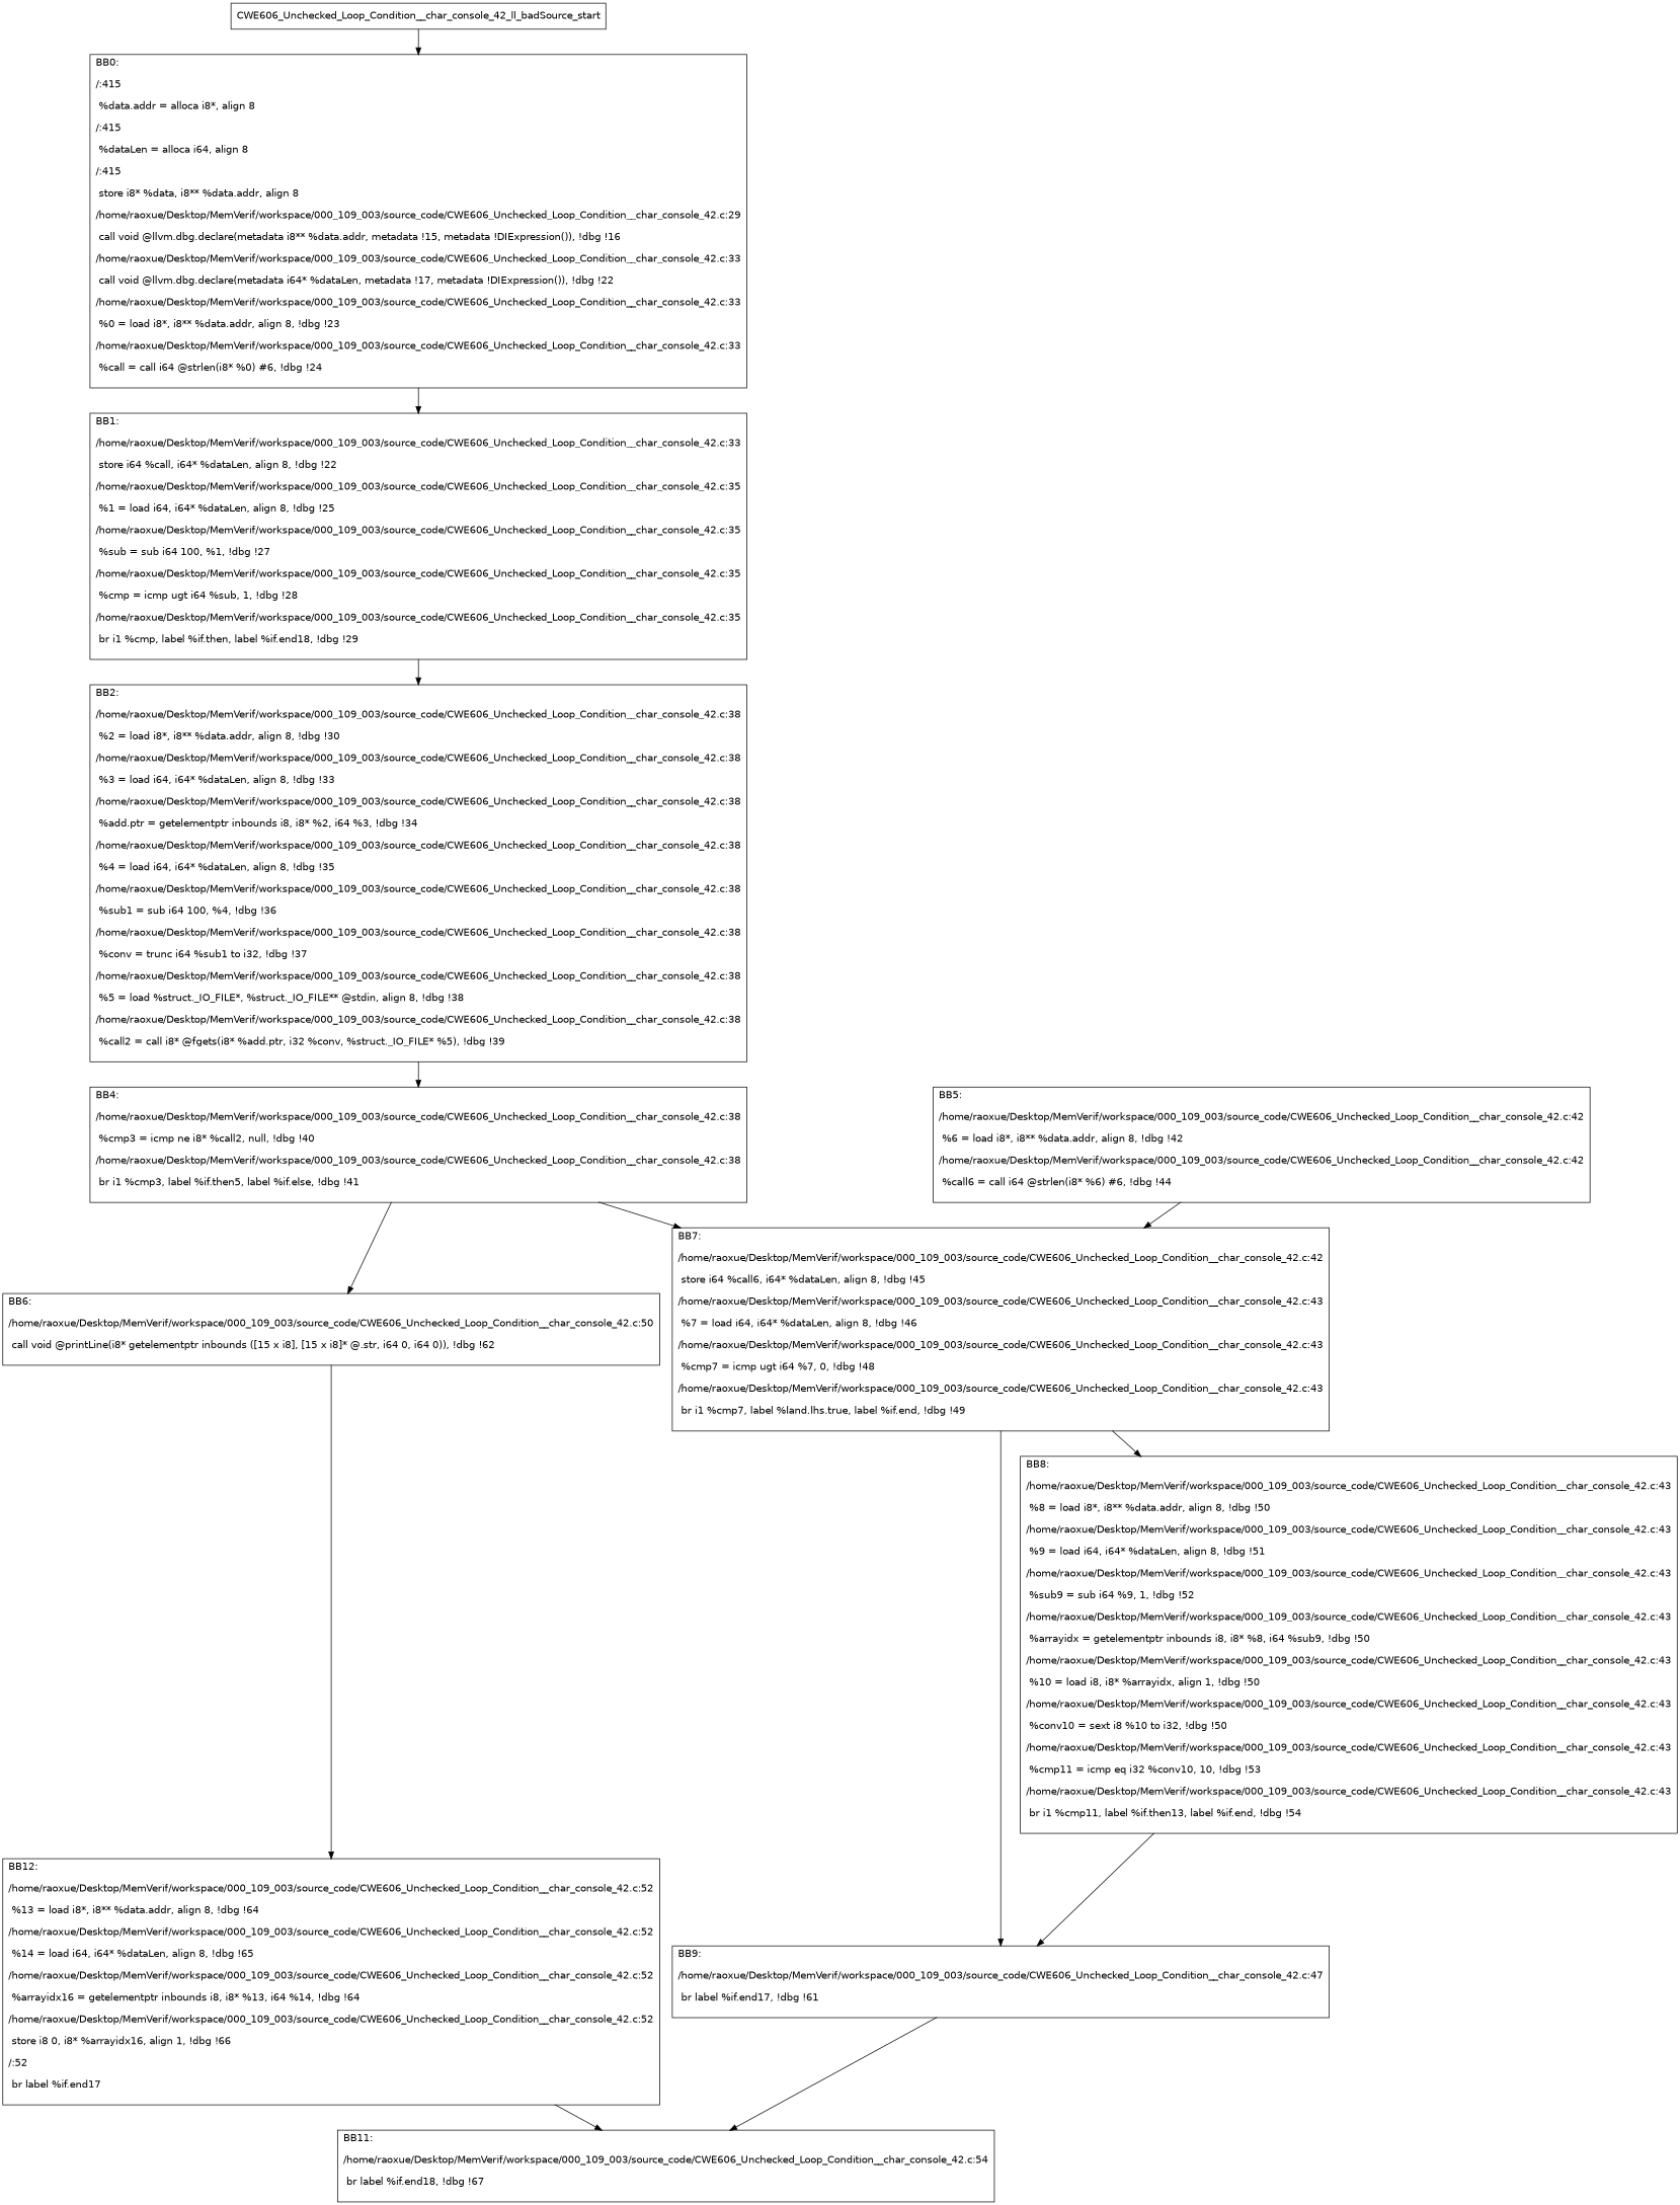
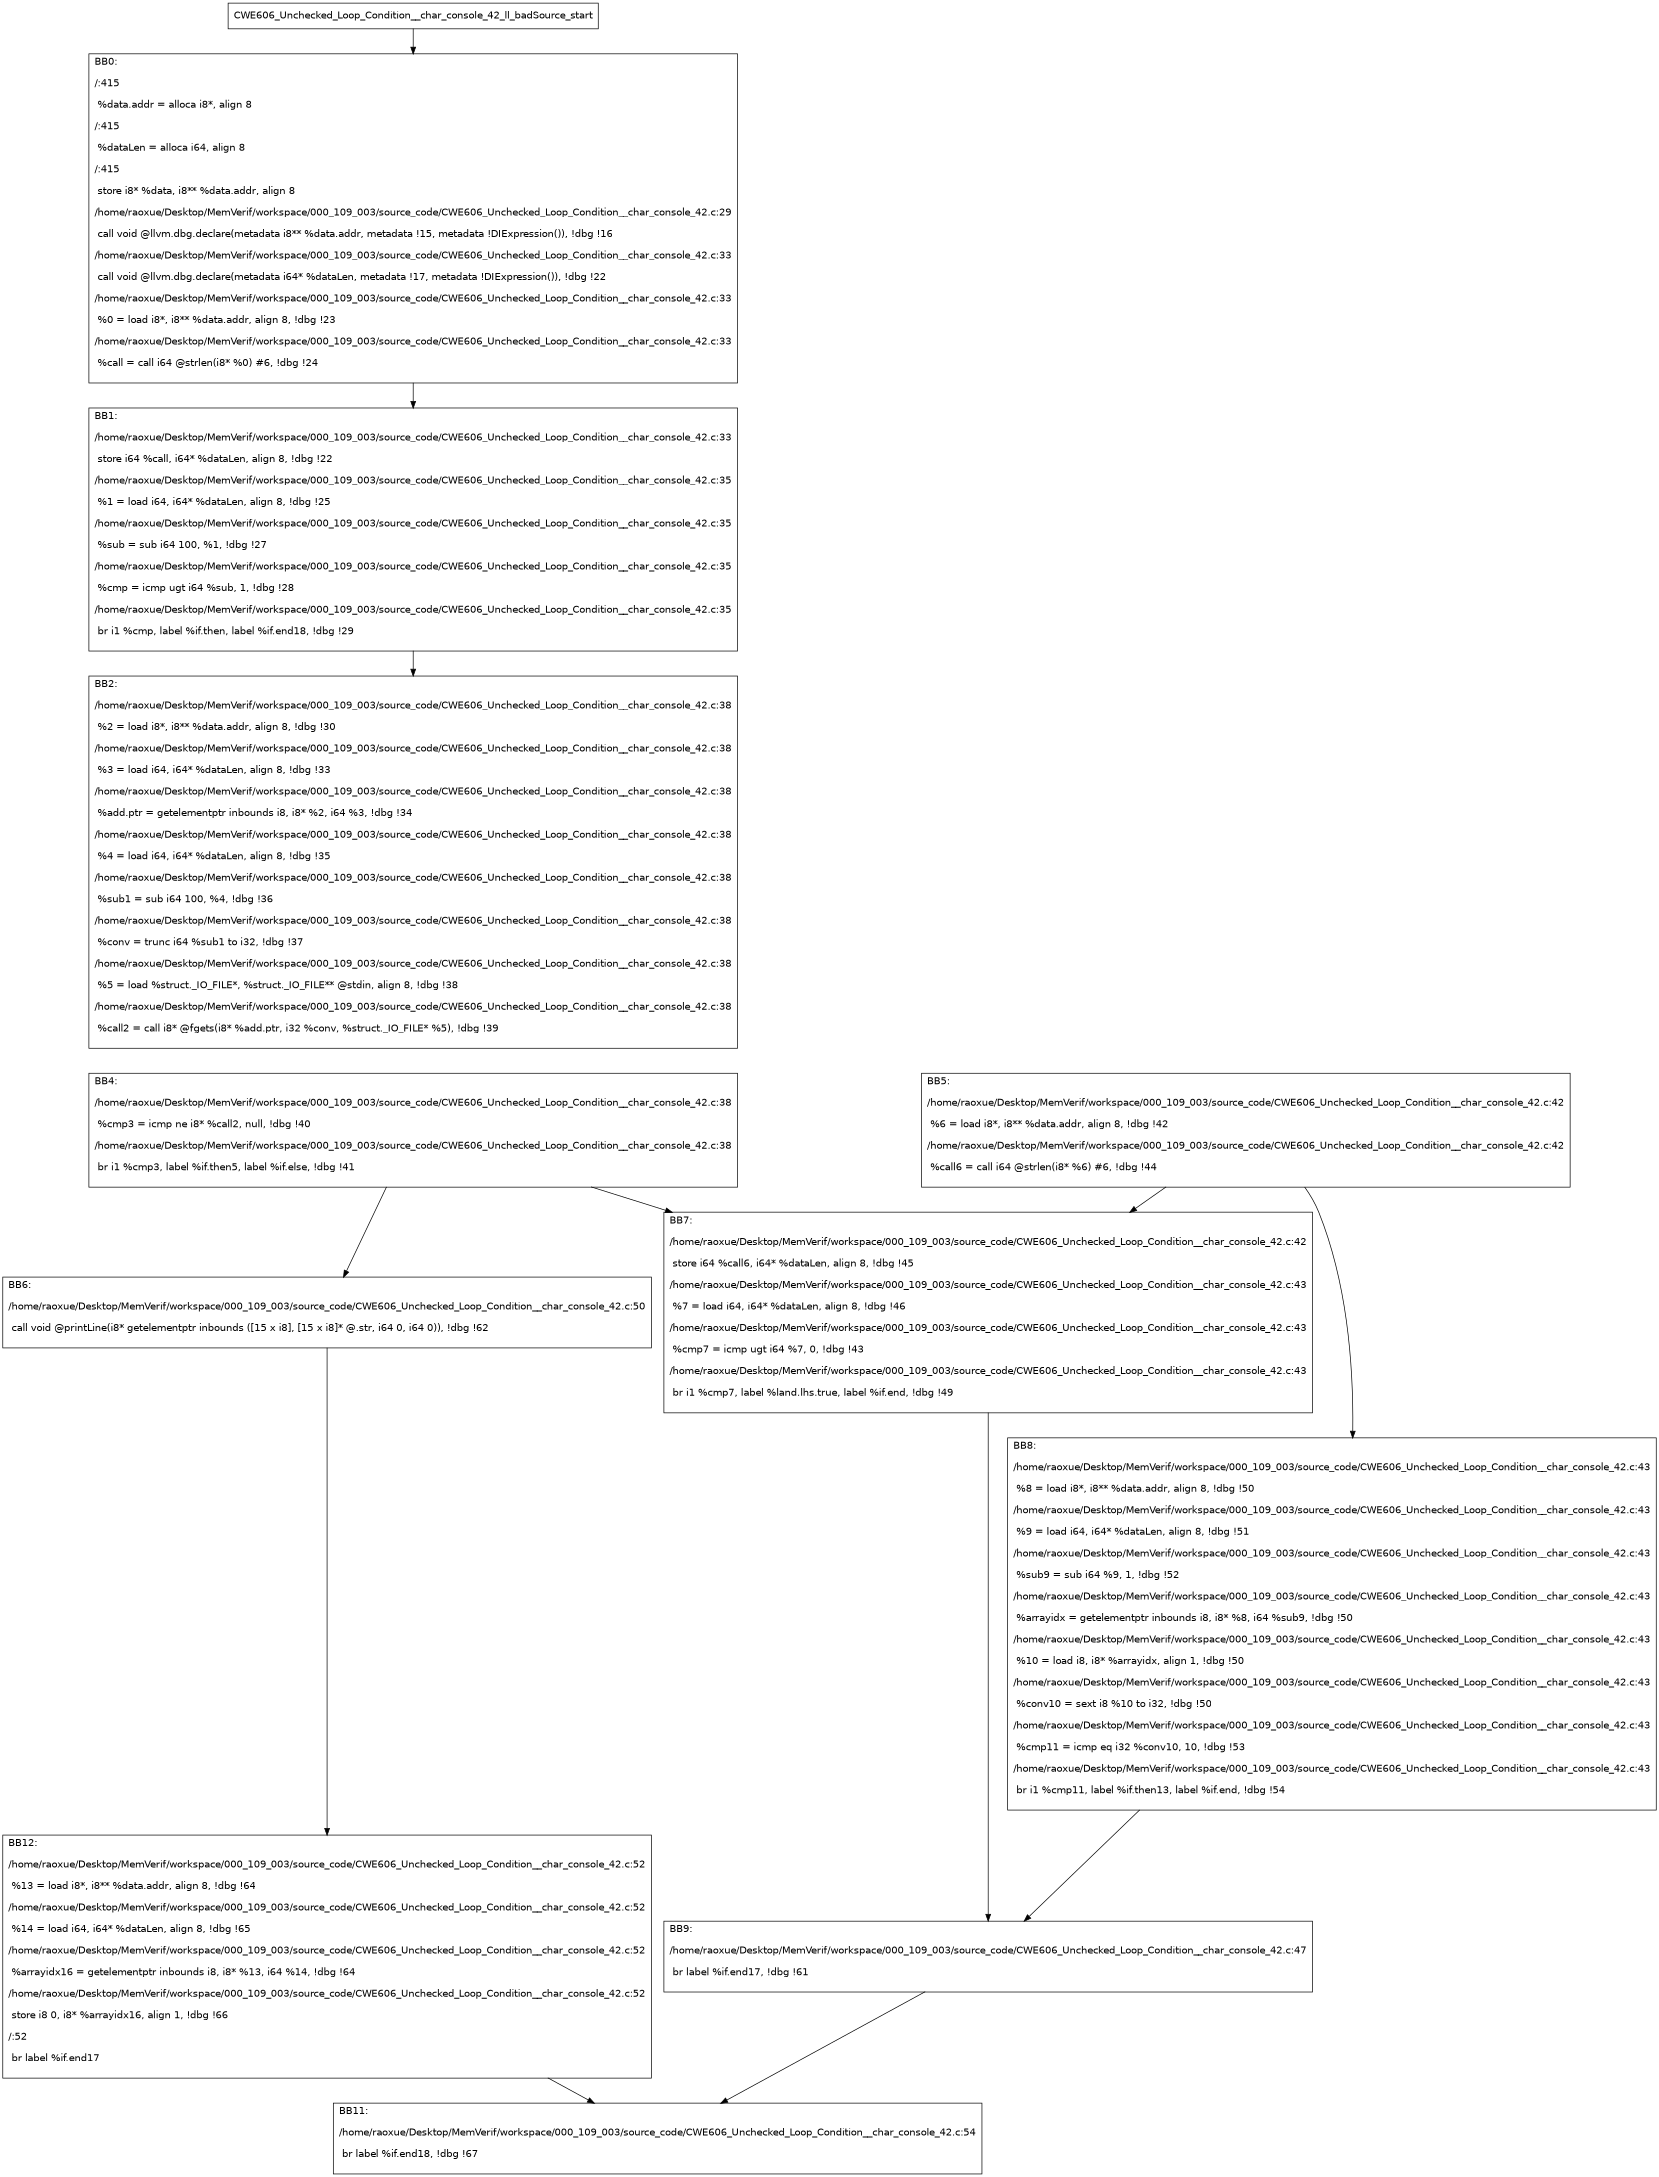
  digraph {
    fontname="DejaVu Sans"
    node [fontname="DejaVu Sans" shape=record]
    edge [fontname="DejaVu Sans"]
    n1 [label="{CWE606_Unchecked_Loop_Condition__char_console_42_ll_badSource_start}"]
    n2 [label="{BB0:\l\l/:415\l\n  %data.addr = alloca i8*, align 8\l\n/:415\l\n  %dataLen = alloca i64, align 8\l\n/:415\l\n  store i8* %data, i8** %data.addr, align 8\l\n/home/raoxue/Desktop/MemVerif/workspace/000_109_003/source_code/CWE606_Unchecked_Loop_Condition__char_console_42.c:29\l\n  call void @llvm.dbg.declare(metadata i8** %data.addr, metadata !15, metadata !DIExpression()), !dbg !16\l\n/home/raoxue/Desktop/MemVerif/workspace/000_109_003/source_code/CWE606_Unchecked_Loop_Condition__char_console_42.c:33\l\n  call void @llvm.dbg.declare(metadata i64* %dataLen, metadata !17, metadata !DIExpression()), !dbg !22\l\n/home/raoxue/Desktop/MemVerif/workspace/000_109_003/source_code/CWE606_Unchecked_Loop_Condition__char_console_42.c:33\l\n  %0 = load i8*, i8** %data.addr, align 8, !dbg !23\l\n/home/raoxue/Desktop/MemVerif/workspace/000_109_003/source_code/CWE606_Unchecked_Loop_Condition__char_console_42.c:33\l\n  %call = call i64 @strlen(i8* %0) #6, !dbg !24\l\n}"]
    n3 [label="{BB1:\l\l/home/raoxue/Desktop/MemVerif/workspace/000_109_003/source_code/CWE606_Unchecked_Loop_Condition__char_console_42.c:33\l\n  store i64 %call, i64* %dataLen, align 8, !dbg !22\l\n/home/raoxue/Desktop/MemVerif/workspace/000_109_003/source_code/CWE606_Unchecked_Loop_Condition__char_console_42.c:35\l\n  %1 = load i64, i64* %dataLen, align 8, !dbg !25\l\n/home/raoxue/Desktop/MemVerif/workspace/000_109_003/source_code/CWE606_Unchecked_Loop_Condition__char_console_42.c:35\l\n  %sub = sub i64 100, %1, !dbg !27\l\n/home/raoxue/Desktop/MemVerif/workspace/000_109_003/source_code/CWE606_Unchecked_Loop_Condition__char_console_42.c:35\l\n  %cmp = icmp ugt i64 %sub, 1, !dbg !28\l\n/home/raoxue/Desktop/MemVerif/workspace/000_109_003/source_code/CWE606_Unchecked_Loop_Condition__char_console_42.c:35\l\n  br i1 %cmp, label %if.then, label %if.end18, !dbg !29\l\n}"]
    n4 [label="{BB2:\l\l/home/raoxue/Desktop/MemVerif/workspace/000_109_003/source_code/CWE606_Unchecked_Loop_Condition__char_console_42.c:38\l\n  %2 = load i8*, i8** %data.addr, align 8, !dbg !30\l\n/home/raoxue/Desktop/MemVerif/workspace/000_109_003/source_code/CWE606_Unchecked_Loop_Condition__char_console_42.c:38\l\n  %3 = load i64, i64* %dataLen, align 8, !dbg !33\l\n/home/raoxue/Desktop/MemVerif/workspace/000_109_003/source_code/CWE606_Unchecked_Loop_Condition__char_console_42.c:38\l\n  %add.ptr = getelementptr inbounds i8, i8* %2, i64 %3, !dbg !34\l\n/home/raoxue/Desktop/MemVerif/workspace/000_109_003/source_code/CWE606_Unchecked_Loop_Condition__char_console_42.c:38\l\n  %4 = load i64, i64* %dataLen, align 8, !dbg !35\l\n/home/raoxue/Desktop/MemVerif/workspace/000_109_003/source_code/CWE606_Unchecked_Loop_Condition__char_console_42.c:38\l\n  %sub1 = sub i64 100, %4, !dbg !36\l\n/home/raoxue/Desktop/MemVerif/workspace/000_109_003/source_code/CWE606_Unchecked_Loop_Condition__char_console_42.c:38\l\n  %conv = trunc i64 %sub1 to i32, !dbg !37\l\n/home/raoxue/Desktop/MemVerif/workspace/000_109_003/source_code/CWE606_Unchecked_Loop_Condition__char_console_42.c:38\l\n  %5 = load %struct._IO_FILE*, %struct._IO_FILE** @stdin, align 8, !dbg !38\l\n/home/raoxue/Desktop/MemVerif/workspace/000_109_003/source_code/CWE606_Unchecked_Loop_Condition__char_console_42.c:38\l\n  %call2 = call i8* @fgets(i8* %add.ptr, i32 %conv, %struct._IO_FILE* %5), !dbg !39\l\n}"]
    n5 [label="{BB4:\l\l/home/raoxue/Desktop/MemVerif/workspace/000_109_003/source_code/CWE606_Unchecked_Loop_Condition__char_console_42.c:38\l\n  %cmp3 = icmp ne i8* %call2, null, !dbg !40\l\n/home/raoxue/Desktop/MemVerif/workspace/000_109_003/source_code/CWE606_Unchecked_Loop_Condition__char_console_42.c:38\l\n  br i1 %cmp3, label %if.then5, label %if.else, !dbg !41\l\n}"]
    n6 [label="{BB6:\l\l/home/raoxue/Desktop/MemVerif/workspace/000_109_003/source_code/CWE606_Unchecked_Loop_Condition__char_console_42.c:50\l\n  call void @printLine(i8* getelementptr inbounds ([15 x i8], [15 x i8]* @.str, i64 0, i64 0)), !dbg !62\l\n}"]
-   n7 [label="{BB7:\l\l/home/raoxue/Desktop/MemVerif/workspace/000_109_003/source_code/CWE606_Unchecked_Loop_Condition__char_console_42.c:42\l\n  store i64 %call6, i64* %dataLen, align 8, !dbg !45\l\n/home/raoxue/Desktop/MemVerif/workspace/000_109_003/source_code/CWE606_Unchecked_Loop_Condition__char_console_42.c:43\l\n  %7 = load i64, i64* %dataLen, align 8, !dbg !46\l\n/home/raoxue/Desktop/MemVerif/workspace/000_109_003/source_code/CWE606_Unchecked_Loop_Condition__char_console_42.c:43\l\n  %cmp7 = icmp ugt i64 %7, 0, !dbg !48\l\n/home/raoxue/Desktop/MemVerif/workspace/000_109_003/source_code/CWE606_Unchecked_Loop_Condition__char_console_42.c:43\l\n  br i1 %cmp7, label %land.lhs.true, label %if.end, !dbg !49\l\n}"]
+   n7 [label="{BB7:\l\l/home/raoxue/Desktop/MemVerif/workspace/000_109_003/source_code/CWE606_Unchecked_Loop_Condition__char_console_42.c:42\l\n  store i64 %call6, i64* %dataLen, align 8, !dbg !45\l\n/home/raoxue/Desktop/MemVerif/workspace/000_109_003/source_code/CWE606_Unchecked_Loop_Condition__char_console_42.c:43\l\n  %7 = load i64, i64* %dataLen, align 8, !dbg !46\l\n/home/raoxue/Desktop/MemVerif/workspace/000_109_003/source_code/CWE606_Unchecked_Loop_Condition__char_console_42.c:43\l\n  %cmp7 = icmp ugt i64 %7, 0, !dbg !43\l\n/home/raoxue/Desktop/MemVerif/workspace/000_109_003/source_code/CWE606_Unchecked_Loop_Condition__char_console_42.c:43\l\n  br i1 %cmp7, label %land.lhs.true, label %if.end, !dbg !49\l\n}"]
    n8 [label="{BB5:\l\l/home/raoxue/Desktop/MemVerif/workspace/000_109_003/source_code/CWE606_Unchecked_Loop_Condition__char_console_42.c:42\l\n  %6 = load i8*, i8** %data.addr, align 8, !dbg !42\l\n/home/raoxue/Desktop/MemVerif/workspace/000_109_003/source_code/CWE606_Unchecked_Loop_Condition__char_console_42.c:42\l\n  %call6 = call i64 @strlen(i8* %6) #6, !dbg !44\l\n}"]
    n9 [label="{BB12:\l\l/home/raoxue/Desktop/MemVerif/workspace/000_109_003/source_code/CWE606_Unchecked_Loop_Condition__char_console_42.c:52\l\n  %13 = load i8*, i8** %data.addr, align 8, !dbg !64\l\n/home/raoxue/Desktop/MemVerif/workspace/000_109_003/source_code/CWE606_Unchecked_Loop_Condition__char_console_42.c:52\l\n  %14 = load i64, i64* %dataLen, align 8, !dbg !65\l\n/home/raoxue/Desktop/MemVerif/workspace/000_109_003/source_code/CWE606_Unchecked_Loop_Condition__char_console_42.c:52\l\n  %arrayidx16 = getelementptr inbounds i8, i8* %13, i64 %14, !dbg !64\l\n/home/raoxue/Desktop/MemVerif/workspace/000_109_003/source_code/CWE606_Unchecked_Loop_Condition__char_console_42.c:52\l\n  store i8 0, i8* %arrayidx16, align 1, !dbg !66\l\n/:52\l\n  br label %if.end17\l\n}"]
    n10 [label="{BB8:\l\l/home/raoxue/Desktop/MemVerif/workspace/000_109_003/source_code/CWE606_Unchecked_Loop_Condition__char_console_42.c:43\l\n  %8 = load i8*, i8** %data.addr, align 8, !dbg !50\l\n/home/raoxue/Desktop/MemVerif/workspace/000_109_003/source_code/CWE606_Unchecked_Loop_Condition__char_console_42.c:43\l\n  %9 = load i64, i64* %dataLen, align 8, !dbg !51\l\n/home/raoxue/Desktop/MemVerif/workspace/000_109_003/source_code/CWE606_Unchecked_Loop_Condition__char_console_42.c:43\l\n  %sub9 = sub i64 %9, 1, !dbg !52\l\n/home/raoxue/Desktop/MemVerif/workspace/000_109_003/source_code/CWE606_Unchecked_Loop_Condition__char_console_42.c:43\l\n  %arrayidx = getelementptr inbounds i8, i8* %8, i64 %sub9, !dbg !50\l\n/home/raoxue/Desktop/MemVerif/workspace/000_109_003/source_code/CWE606_Unchecked_Loop_Condition__char_console_42.c:43\l\n  %10 = load i8, i8* %arrayidx, align 1, !dbg !50\l\n/home/raoxue/Desktop/MemVerif/workspace/000_109_003/source_code/CWE606_Unchecked_Loop_Condition__char_console_42.c:43\l\n  %conv10 = sext i8 %10 to i32, !dbg !50\l\n/home/raoxue/Desktop/MemVerif/workspace/000_109_003/source_code/CWE606_Unchecked_Loop_Condition__char_console_42.c:43\l\n  %cmp11 = icmp eq i32 %conv10, 10, !dbg !53\l\n/home/raoxue/Desktop/MemVerif/workspace/000_109_003/source_code/CWE606_Unchecked_Loop_Condition__char_console_42.c:43\l\n  br i1 %cmp11, label %if.then13, label %if.end, !dbg !54\l\n}"]
    n11 [label="{BB9:\l\l/home/raoxue/Desktop/MemVerif/workspace/000_109_003/source_code/CWE606_Unchecked_Loop_Condition__char_console_42.c:47\l\n  br label %if.end17, !dbg !61\l\n}"]
    n12 [label="{BB11:\l\l/home/raoxue/Desktop/MemVerif/workspace/000_109_003/source_code/CWE606_Unchecked_Loop_Condition__char_console_42.c:54\l\n  br label %if.end18, !dbg !67\l\n}"]
    n1 -> n2
    n2 -> n3
    n3 -> n4
-   n4 -> n5
    n5 -> n6
    n5 -> n7
    n6 -> n9
-   n7 -> n10
+   n8 -> n10
    n7 -> n11
    n8 -> n7
    n9 -> n12
    n10 -> n11
    n11 -> n12
  }
